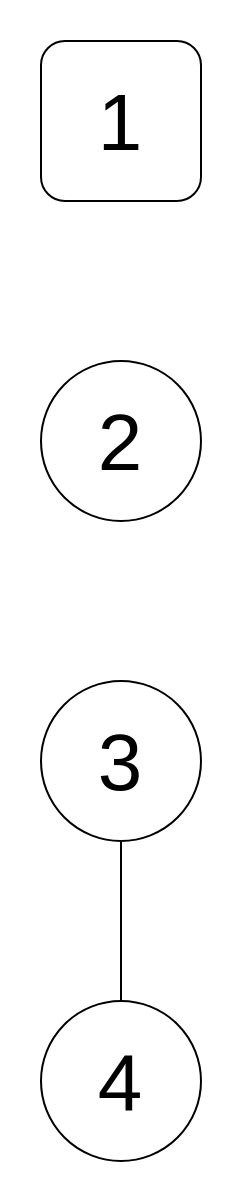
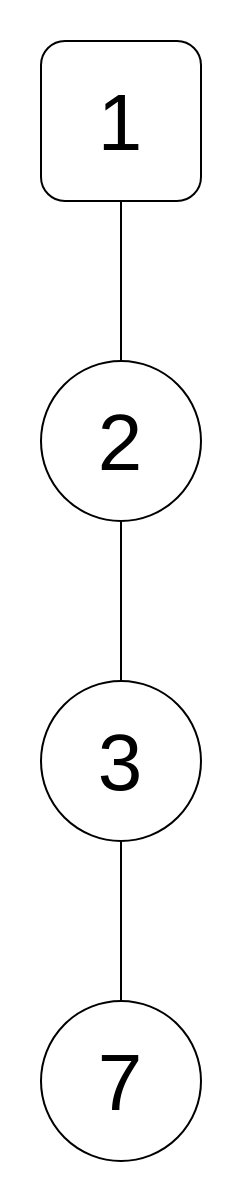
  <mxCell id="0" />
  <mxCell id="1" parent="0" />
  <mxCell id="2" value="1" style="whiteSpace=wrap;html=1;aspect=fixed;fontSize=40;rounded=1;" vertex="1" parent="1"><mxGeometry x="20" y="20" width="80" height="80" as="geometry" /></mxCell>
  <mxCell id="3" value="2" style="ellipse;whiteSpace=wrap;html=1;aspect=fixed;fontSize=40;" vertex="1" parent="1"><mxGeometry x="20" y="180" width="80" height="80" as="geometry" /></mxCell>
  <mxCell id="4" value="3" style="ellipse;whiteSpace=wrap;html=1;aspect=fixed;fontSize=40;" vertex="1" parent="1"><mxGeometry x="20" y="340" width="80" height="80" as="geometry" /></mxCell>
- <mxCell id="5" value="4" style="ellipse;whiteSpace=wrap;html=1;aspect=fixed;fontSize=40;" vertex="1" parent="1"><mxGeometry x="20" y="500" width="80" height="80" as="geometry" /></mxCell>
+ <mxCell id="5" value="7" style="ellipse;whiteSpace=wrap;html=1;aspect=fixed;fontSize=40;" vertex="1" parent="1"><mxGeometry x="20" y="500" width="80" height="80" as="geometry" /></mxCell>
+ <mxCell id="6" value="" style="endArrow=none;html=1;rounded=0;" edge="1" parent="1" source="2" target="3"><mxGeometry width="50" height="50" relative="1" as="geometry"><mxPoint x="80" y="90" as="sourcePoint" /><mxPoint x="130" y="40" as="targetPoint" /></mxGeometry></mxCell>
+ <mxCell id="7" value="" style="endArrow=none;html=1;rounded=0;" edge="1" parent="1" source="3" target="4"><mxGeometry width="50" height="50" relative="1" as="geometry"><mxPoint x="80" y="350" as="sourcePoint" /><mxPoint x="130" y="300" as="targetPoint" /></mxGeometry></mxCell>
  <mxCell id="8" value="" style="endArrow=none;html=1;rounded=0;" edge="1" parent="1" source="4" target="5"><mxGeometry width="50" height="50" relative="1" as="geometry"><mxPoint x="70" y="270" as="sourcePoint" /><mxPoint x="70" y="350" as="targetPoint" /></mxGeometry></mxCell>
